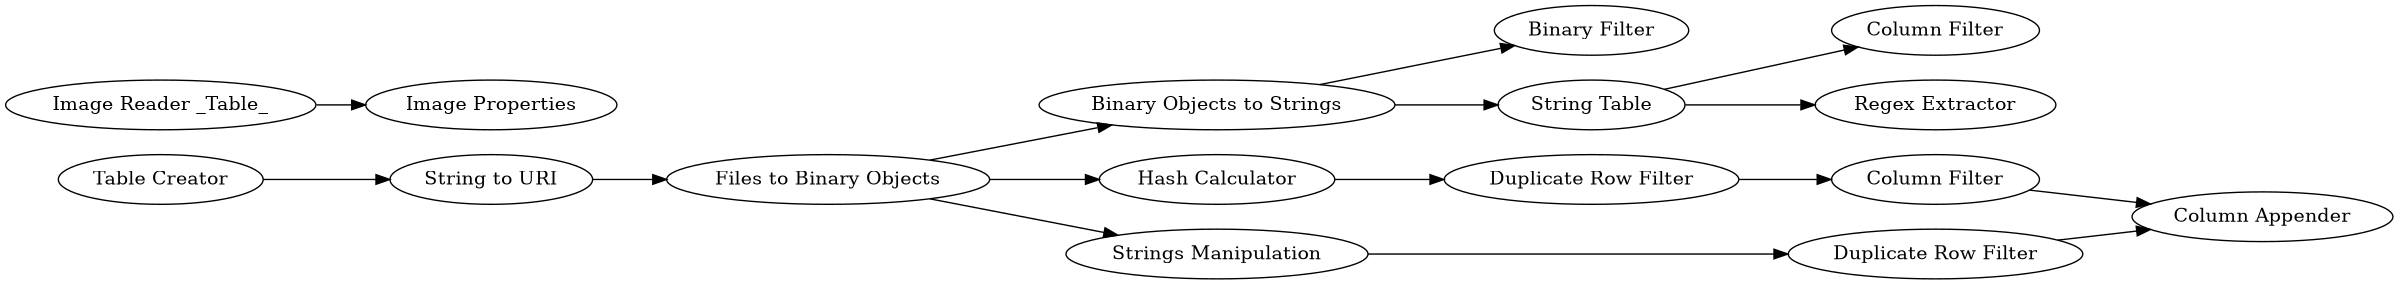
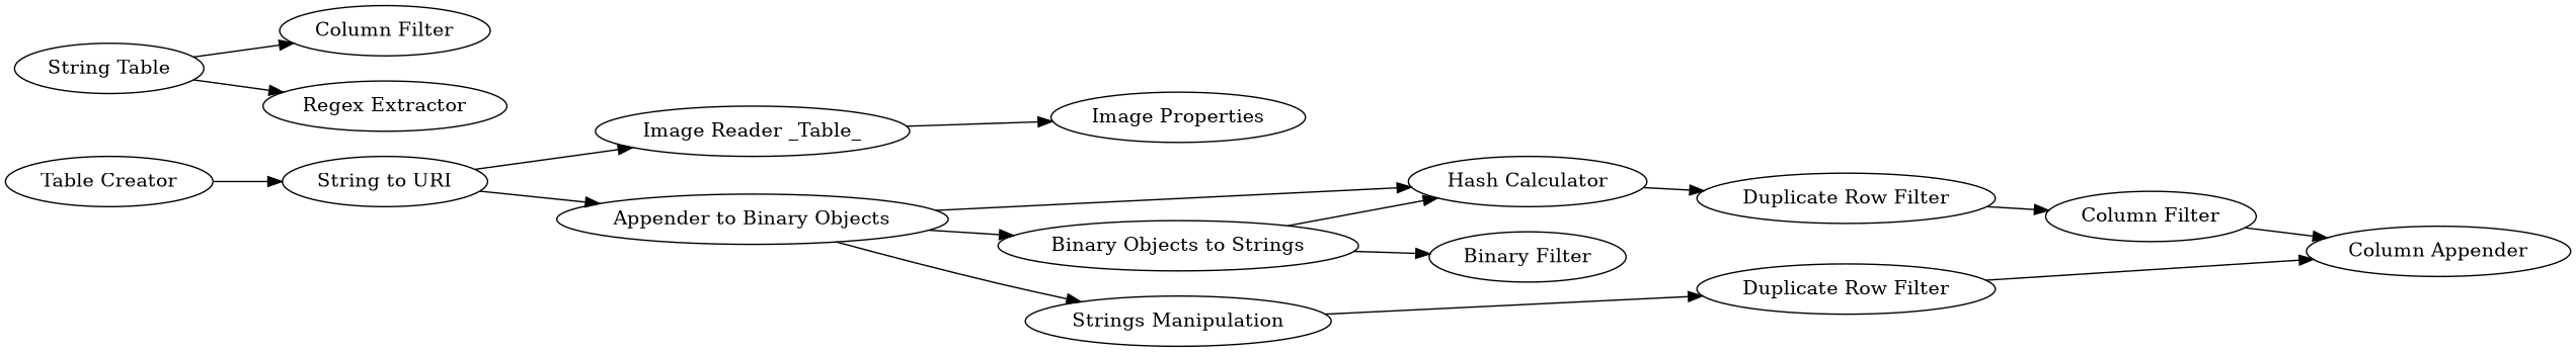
  digraph {
    rankdir=LR
    n1 [label="String to URI"]
    n2 [label="Image Reader _Table_"]
-   n3 [label="Files to Binary Objects"]
+   n3 [label="Appender to Binary Objects"]
    n4 [label="Image Properties"]
    n5 [label="Binary Objects to Strings"]
    n6 [label="Hash Calculator"]
    n7 [label="Strings Manipulation"]
    n8 [label="Binary Filter"]
    n9 [label="String Table"]
    n10 [label="Duplicate Row Filter"]
    n11 [label="Duplicate Row Filter"]
    n12 [label="Column Filter"]
    n13 [label="Regex Extractor"]
    n14 [label="Column Filter"]
    n15 [label="Column Appender"]
    n16 [label="Table Creator"]
+   n1 -> n2
    n1 -> n3
    n2 -> n4
    n3 -> n5
    n3 -> n6
    n3 -> n7
    n5 -> n8
-   n5 -> n9
+   n5 -> n6
    n6 -> n10
    n7 -> n11
    n9 -> n12
    n9 -> n13
    n10 -> n14
    n11 -> n15
    n14 -> n15
    n16 -> n1
  }
